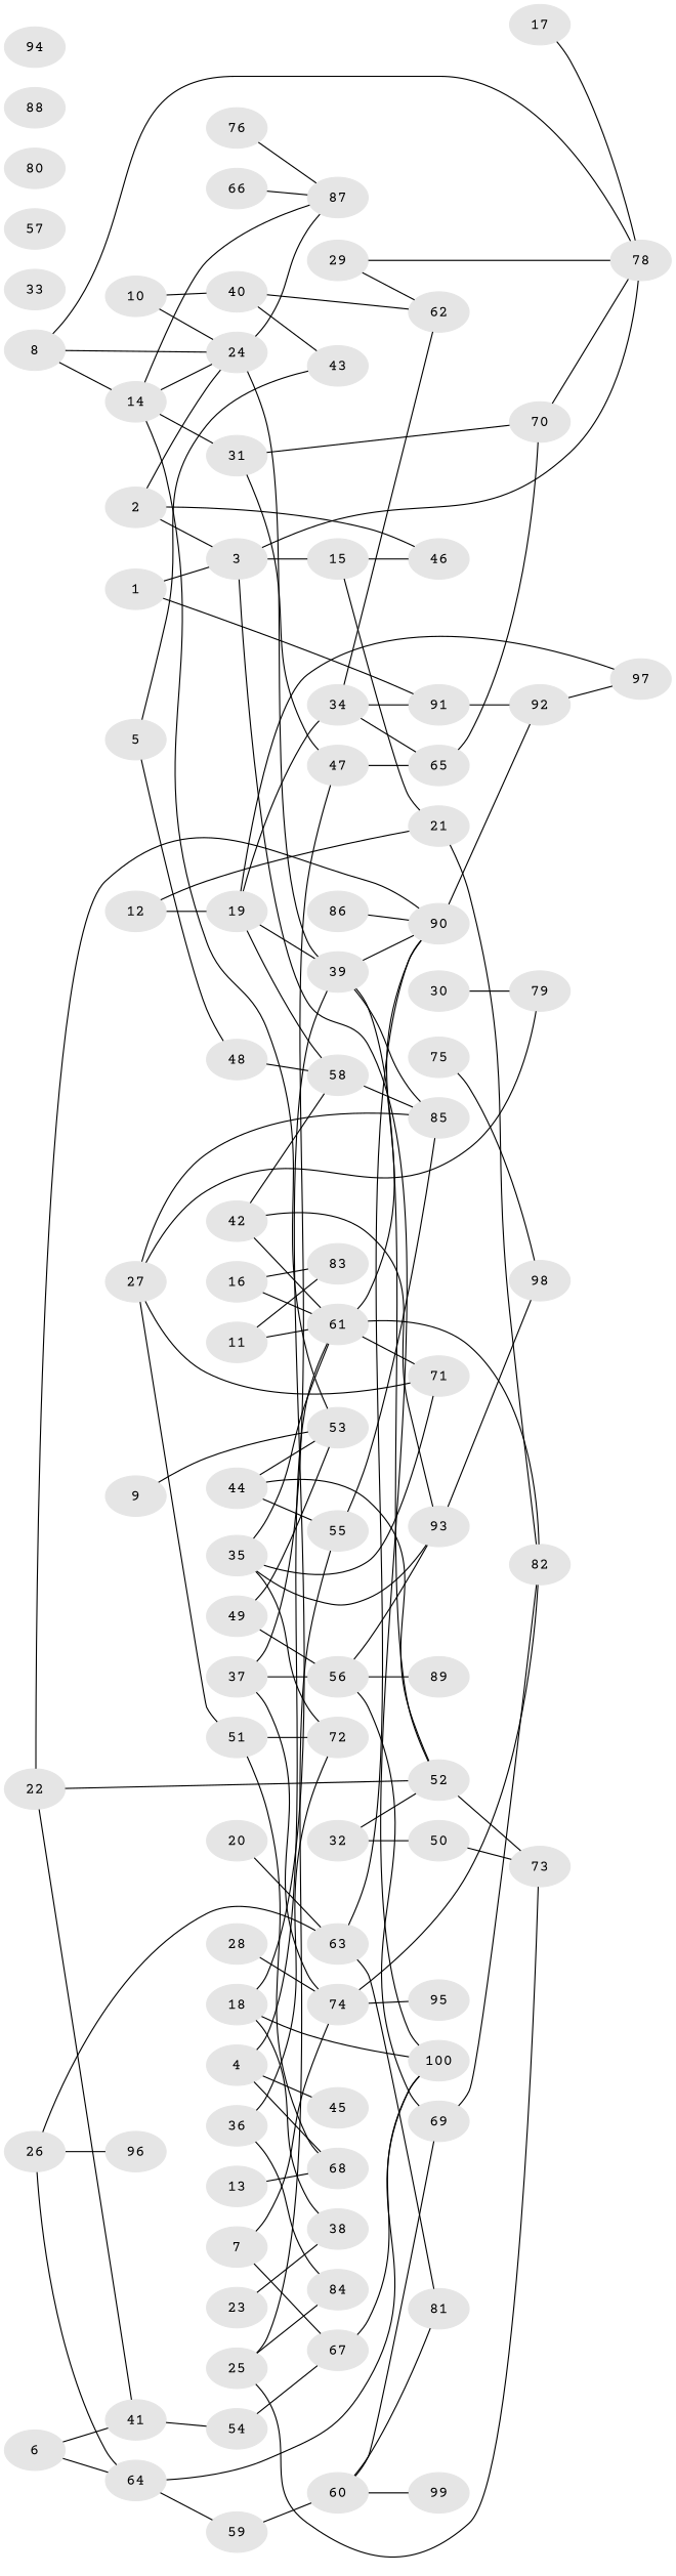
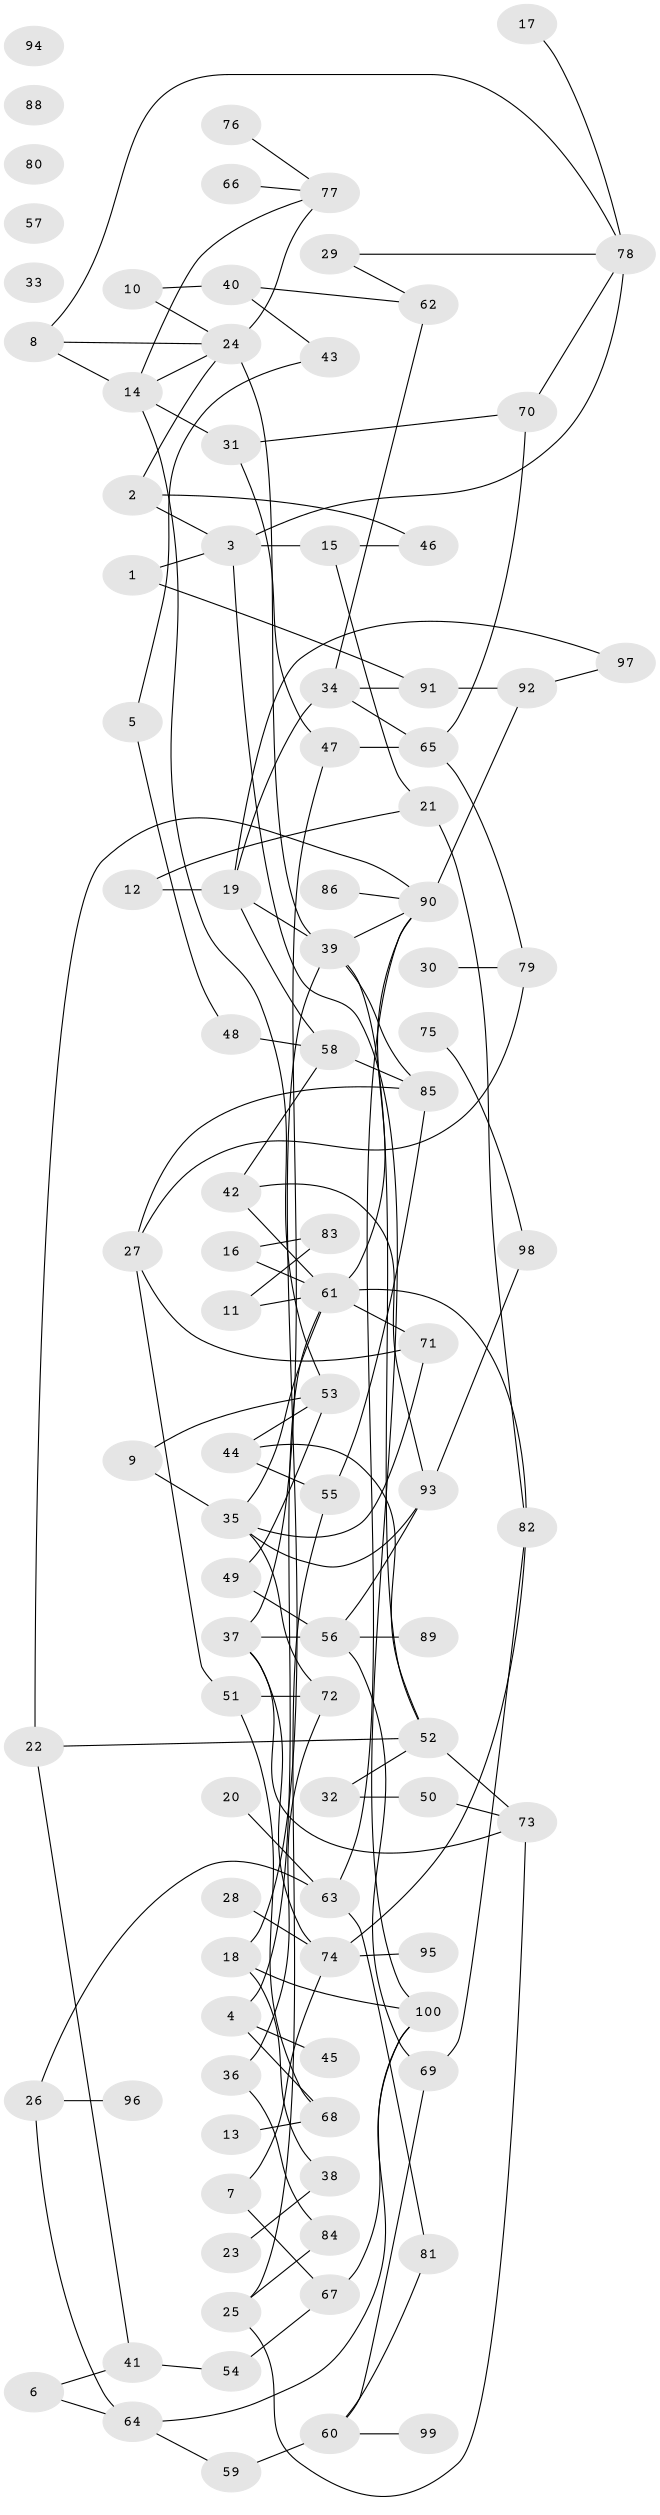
  graph {
    fontname="Courier Prime"
    rankdir=LR
    node [color=gray90 fontname="Courier Prime" style=filled]
    edge [fontname="Courier Prime"]
    1
    3
    91
    15
    78
    100
    92
    2
    24
    46
-   77 [label=87]
+   77
    39
    21
    4
    45
    61
    68
    82
    90
    71
    5
    43
    48
    58
    6
    41
    64
    34
    62
    65
    54
    59
    7
    67
    74
    95
    8
    14
    53
    31
    9
    35
    93
    72
    10
    40
    11
    83
    12
    19
    97
    13
    27
    51
    79
    85
    98
    47
    70
    16
    17
    18
    38
    52
    20
    63
    81
    22
    73
    23
    25
    55
    84
    26
    96
    28
    29
    30
    32
    50
    33
    36
    37
    56
    69
    89
    42
    44
    49
    60
    57
    99
    66
    75
    76
    80
    86
    88
    94
    1 -- 3
    1 -- 91
    3 -- 15
    3 -- 78
    3 -- 100
    91 -- 92
    15 -- 46
    15 -- 21
    92 -- 97
    2 -- 3
    2 -- 24
    2 -- 46
    24 -- 77
    24 -- 39
    39 -- 90
    39 -- 85
    39 -- 52
    21 -- 82
    4 -- 45
    4 -- 61
    4 -- 68
    61 -- 82
    61 -- 90
    61 -- 71
    90 -- 92
    5 -- 43
    5 -- 48
    48 -- 58
    58 -- 85
    6 -- 41
    6 -- 64
    41 -- 54
    64 -- 100
    64 -- 59
    34 -- 91
    34 -- 62
    34 -- 65
+   65 -- 79
    65 -- 70
    54 -- 67
    59 -- 60
    7 -- 67
    7 -- 74
    67 -- 100
    74 -- 82
    74 -- 95
    8 -- 78
    8 -- 24
    8 -- 14
    14 -- 24
    14 -- 77
    14 -- 53
    14 -- 31
    31 -- 47
    31 -- 70
    9 -- 53
+   9 -- 35
    35 -- 61
    35 -- 71
    35 -- 93
    35 -- 72
    93 -- 98
    10 -- 24
    10 -- 40
    40 -- 43
    40 -- 62
    11 -- 61
    11 -- 83
    12 -- 21
    12 -- 19
    19 -- 39
    19 -- 58
    19 -- 34
    19 -- 97
    13 -- 68
    27 -- 71
    27 -- 51
    27 -- 79
    27 -- 85
    51 -- 68
    51 -- 72
    47 -- 65
    70 -- 78
    16 -- 61
    16 -- 83
    17 -- 78
    18 -- 100
    18 -- 39
    18 -- 38
    52 -- 73
    20 -- 63
    63 -- 90
    63 -- 81
    22 -- 90
    22 -- 41
    22 -- 52
    23 -- 38
    25 -- 73
    25 -- 55
    25 -- 84
    55 -- 85
    26 -- 64
    26 -- 63
    26 -- 96
    28 -- 74
    29 -- 78
    29 -- 62
    30 -- 79
    32 -- 52
    32 -- 50
    50 -- 73
    36 -- 72
    36 -- 84
    37 -- 74
    37 -- 47
+   37 -- 73
    37 -- 56
    56 -- 93
    56 -- 69
    56 -- 89
    69 -- 82
    42 -- 61
    42 -- 58
    42 -- 93
    44 -- 53
    44 -- 52
    44 -- 55
    49 -- 53
    49 -- 56
    60 -- 81
    60 -- 69
    60 -- 99
    66 -- 77
    75 -- 98
    76 -- 77
    86 -- 90
  }
